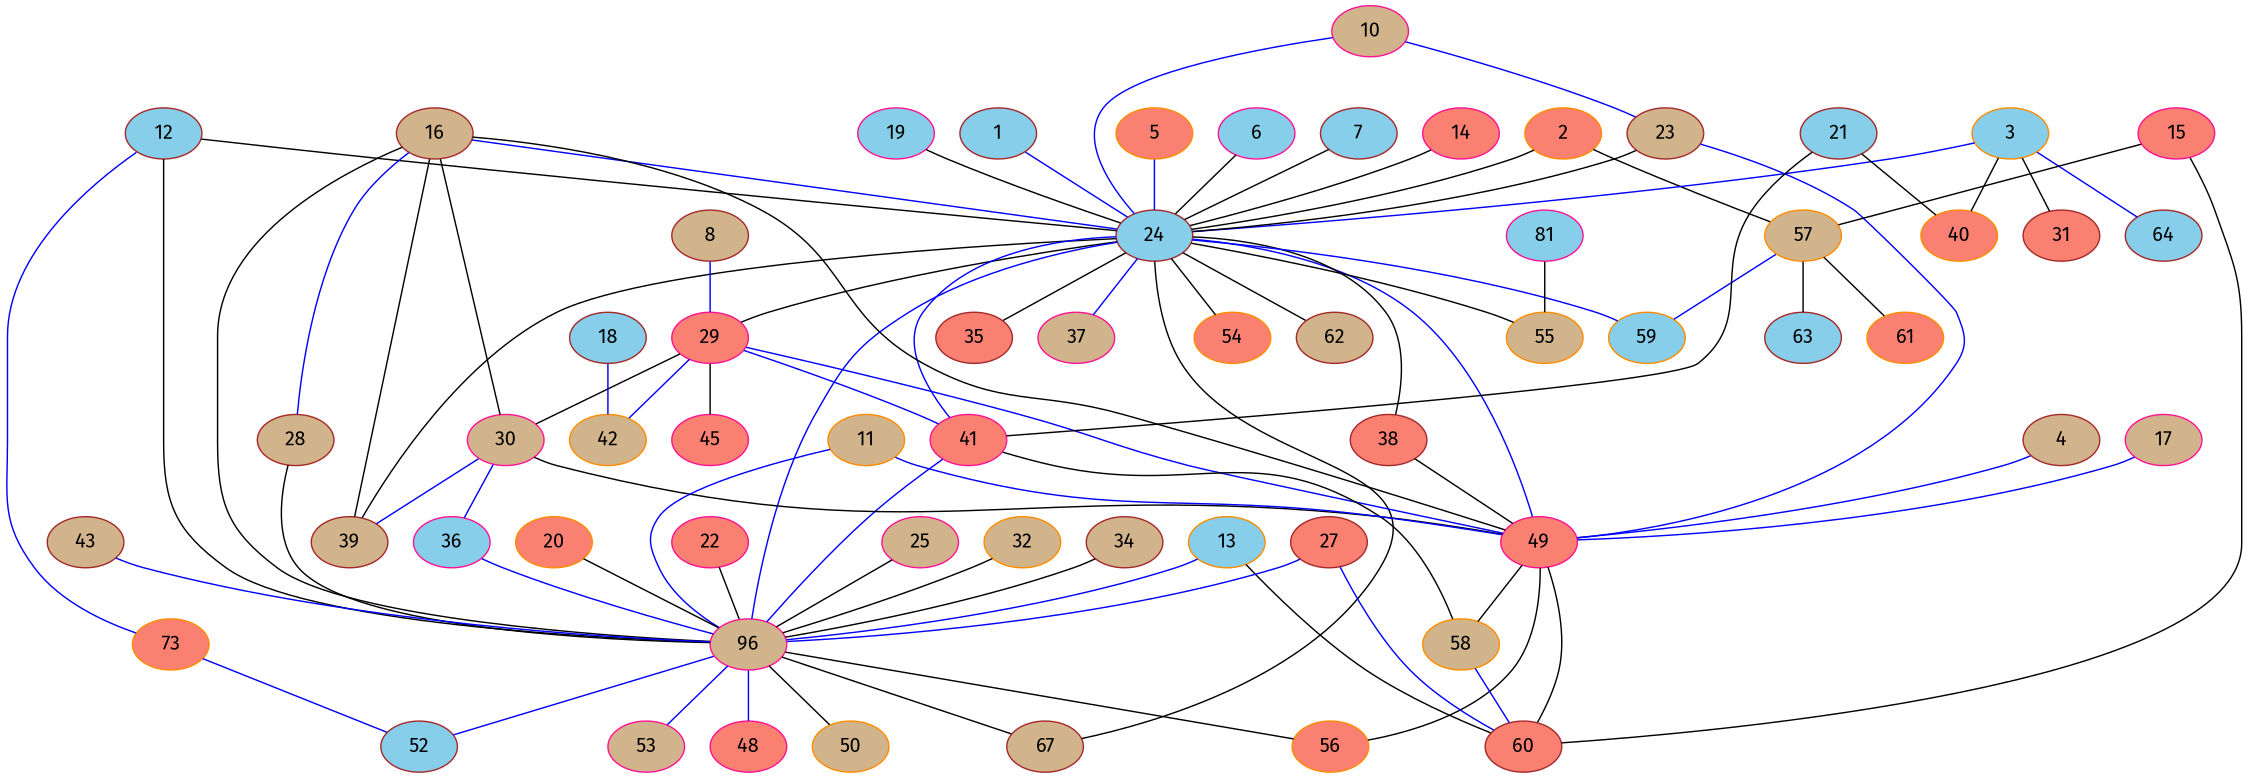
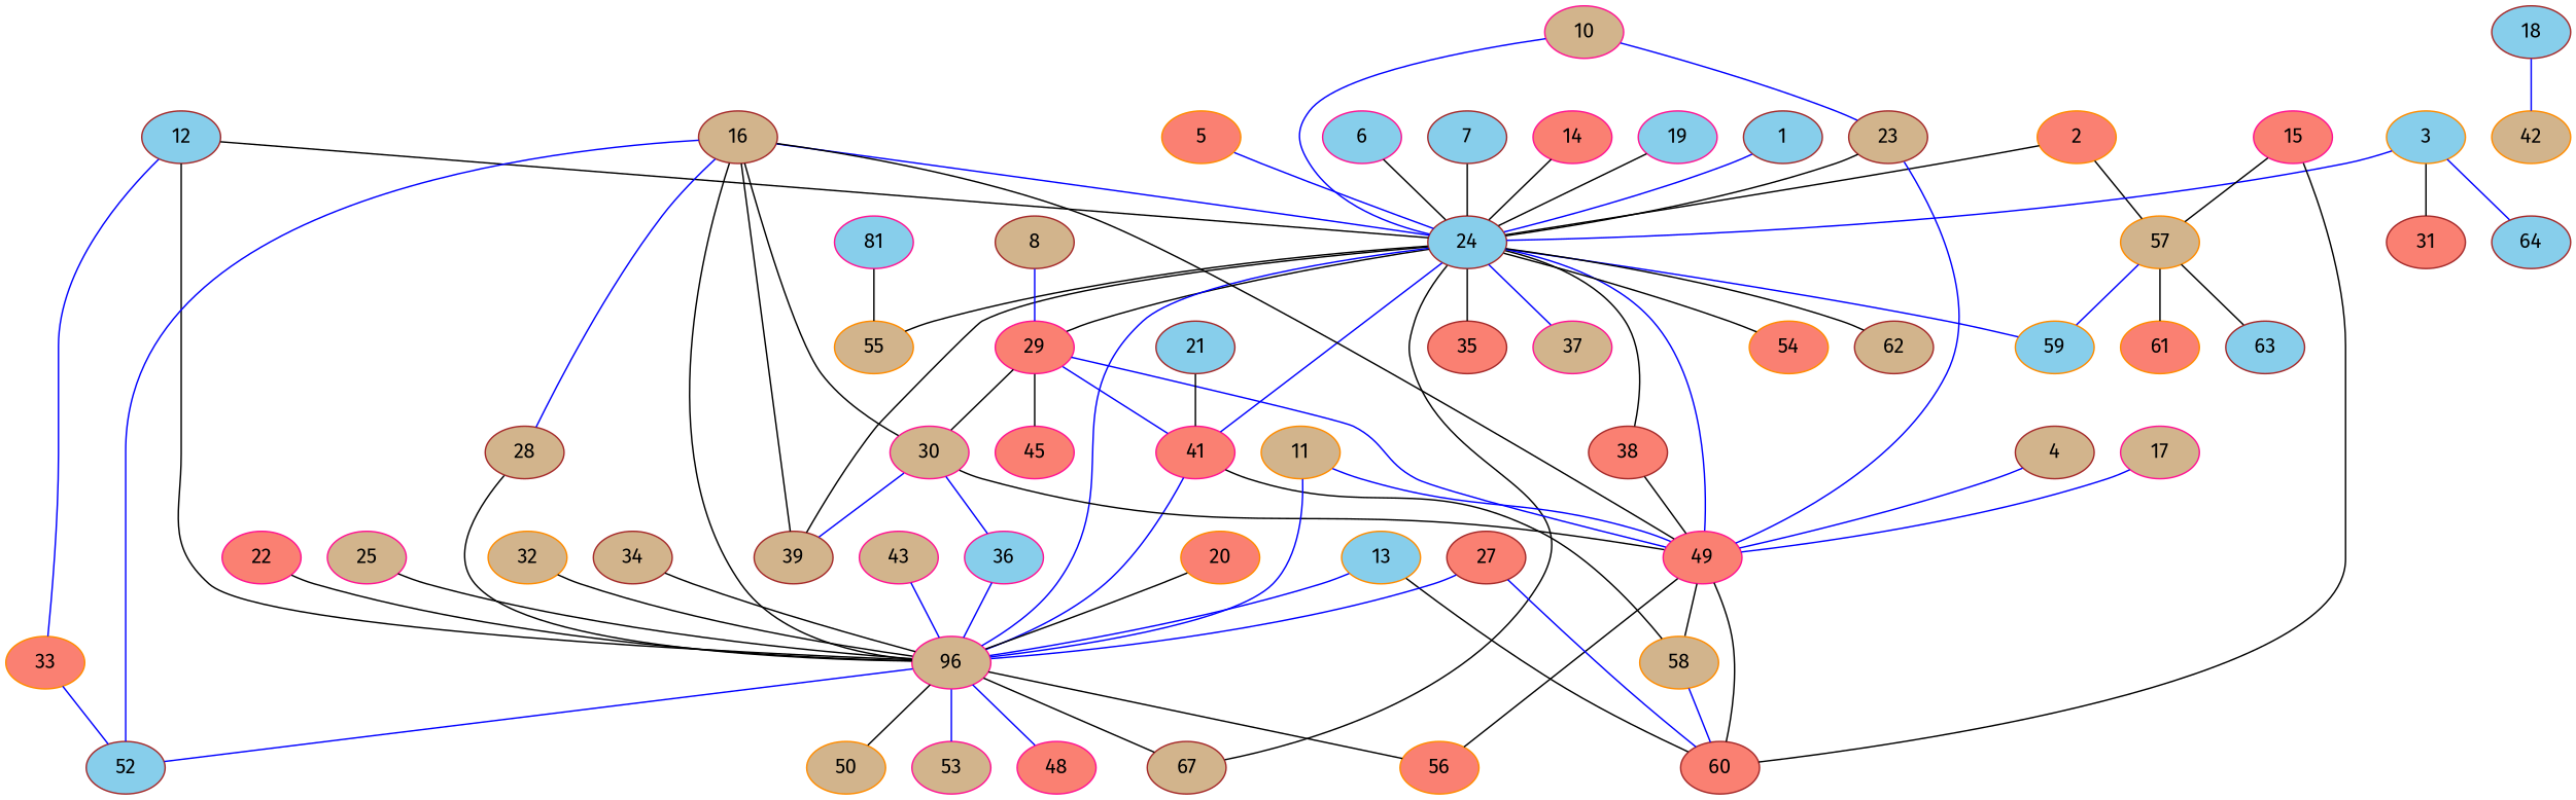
  graph {
    fontname="Fira Sans"
    node [color=brown fillcolor=tan fontname="Fira Sans" style=filled]
    edge [color=black fontname="Fira Sans" weight=1.0]
    1 [fillcolor=skyblue]
    24 [fillcolor=skyblue]
    49 [color=deeppink fillcolor=salmon]
    29 [color=deeppink fillcolor=salmon]
    n5 [color=deeppink label=96]
    39
    41 [color=deeppink fillcolor=salmon]
    35 [fillcolor=salmon]
    37 [color=deeppink]
    38 [fillcolor=salmon]
    n11 [label=67]
    54 [color=darkorange fillcolor=salmon]
    55 [color=darkorange]
    59 [color=darkorange fillcolor=skyblue]
    62
    2 [color=darkorange fillcolor=salmon]
    57 [color=darkorange]
    61 [color=darkorange fillcolor=salmon]
    63 [fillcolor=skyblue]
    3 [color=darkorange fillcolor=skyblue]
    31 [fillcolor=salmon]
-   40 [color=darkorange fillcolor=salmon]
    64 [fillcolor=skyblue]
    4
    60 [fillcolor=salmon]
    58 [color=darkorange]
    56 [color=darkorange fillcolor=salmon]
    5 [color=darkorange fillcolor=salmon]
    6 [color=deeppink fillcolor=skyblue]
    7 [fillcolor=skyblue]
    8
    30 [color=deeppink]
    42 [color=darkorange]
    45 [color=deeppink fillcolor=salmon]
    10 [color=deeppink]
    23
    11 [color=darkorange]
    52 [fillcolor=skyblue]
    48 [color=deeppink fillcolor=salmon]
    50 [color=darkorange]
    53 [color=deeppink]
    12 [fillcolor=skyblue]
-   33 [color=darkorange fillcolor=salmon label=73]
+   33 [color=darkorange fillcolor=salmon]
    13 [color=darkorange fillcolor=skyblue]
    14 [color=deeppink fillcolor=salmon]
    15 [color=deeppink fillcolor=salmon]
    16
    28
    36 [color=deeppink fillcolor=skyblue]
    17 [color=deeppink]
    18 [fillcolor=skyblue]
    19 [color=deeppink fillcolor=skyblue]
    20 [color=darkorange fillcolor=salmon]
    21 [fillcolor=skyblue]
    22 [color=deeppink fillcolor=salmon]
    25 [color=deeppink]
    27 [fillcolor=salmon]
    32 [color=darkorange]
    34
-   43
+   43 [color=deeppink]
    n61 [color=deeppink fillcolor=skyblue label=81]
    1 -- 24 [color=blue]
    24 -- 49 [color=blue]
    24 -- 29
    24 -- n5 [color=blue]
    24 -- 39 [weight=2.0]
    24 -- 41 [color=blue]
    24 -- 35
    24 -- 37 [color=blue]
    24 -- 38
    24 -- n11
    24 -- 54
    24 -- 55
    24 -- 59 [color=blue]
    24 -- 62
    49 -- 60 [weight=2.0]
    49 -- 58
    49 -- 56
    29 -- 49 [color=blue]
    29 -- 41 [color=blue]
    29 -- 30
-   29 -- 42 [color=blue]
    29 -- 45
    n5 -- n11
    n5 -- 56
    n5 -- 52 [color=blue]
    n5 -- 48 [color=blue]
    n5 -- 50
    n5 -- 53 [color=blue]
    41 -- n5 [color=blue]
    41 -- 58
    38 -- 49
    2 -- 24
    2 -- 57
    57 -- 59 [color=blue]
    57 -- 61
    57 -- 63
    3 -- 24 [color=blue]
    3 -- 31
-   3 -- 40
    3 -- 64 [color=blue]
    4 -- 49 [color=blue]
    58 -- 60 [color=blue]
    5 -- 24 [color=blue]
    6 -- 24
    7 -- 24
    8 -- 29 [color=blue]
    30 -- 49
    30 -- 39 [color=blue]
    30 -- 36 [color=blue]
    10 -- 24 [color=blue]
    10 -- 23 [color=blue]
    23 -- 24
    23 -- 49 [color=blue]
    11 -- 49 [color=blue]
    11 -- n5 [color=blue]
    12 -- 24
    12 -- n5
    12 -- 33 [color=blue]
    33 -- 52 [color=blue]
    13 -- n5 [color=blue]
    13 -- 60
    14 -- 24
    15 -- 57
    15 -- 60
    16 -- 24 [color=blue]
    16 -- 49
    16 -- n5
    16 -- 39
    16 -- 30
+   16 -- 52 [color=blue]
    16 -- 28 [color=blue]
    28 -- n5
    36 -- n5 [color=blue]
    17 -- 49 [color=blue]
    18 -- 42 [color=blue]
    19 -- 24
    20 -- n5
    21 -- 41
-   21 -- 40
    22 -- n5
    25 -- n5
    27 -- n5 [color=blue]
    27 -- 60 [color=blue]
    32 -- n5
    34 -- n5
    43 -- n5 [color=blue]
    n61 -- 55
  }
